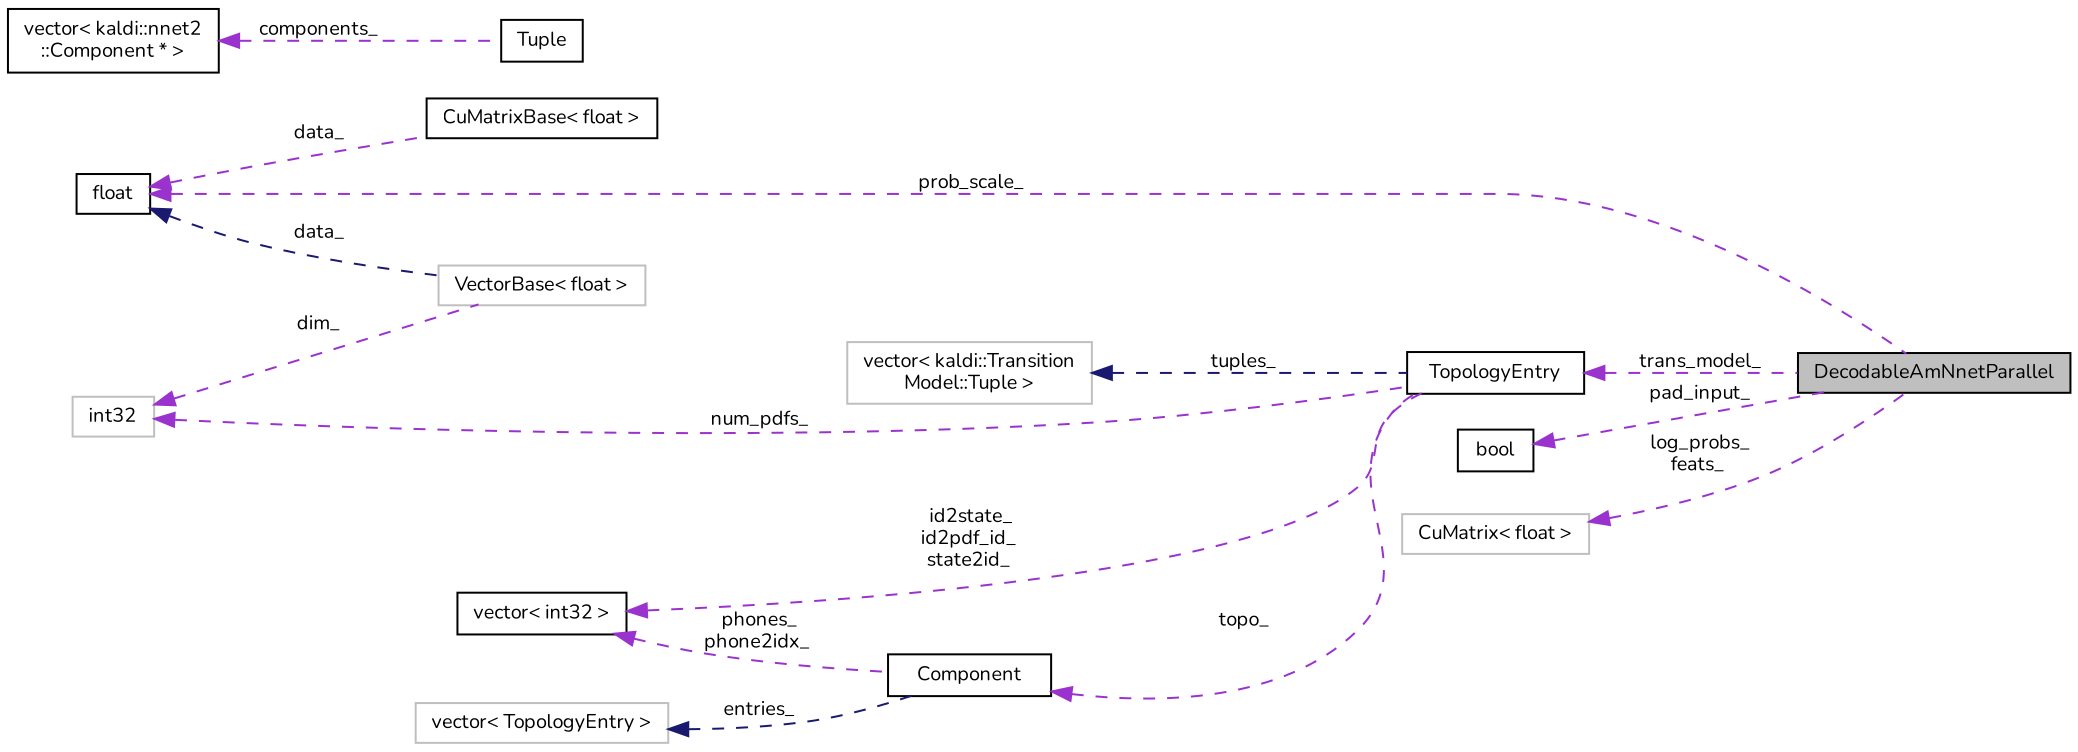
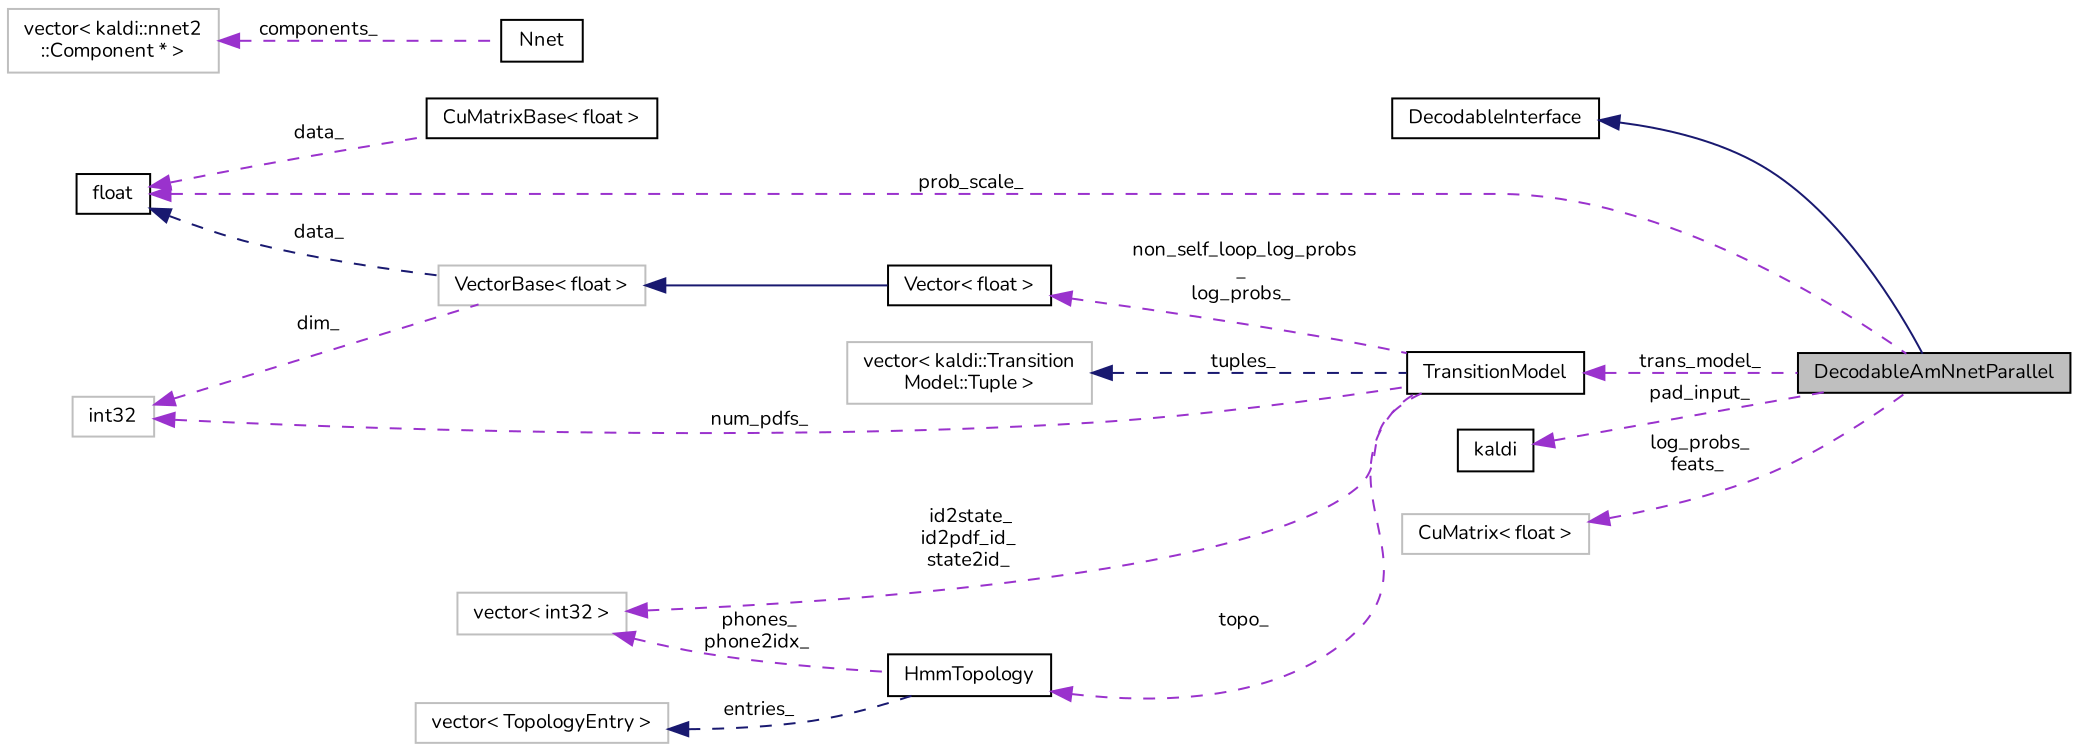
  digraph {
    fontname=Nunito
    rankdir=LR
    node [color=black fillcolor=white fontname=Nunito fontsize=10 shape=record style=filled]
    edge [color=darkorchid3 dir=back fontname=Nunito fontsize=10 labelfontname=Helvetica labelfontsize=10 style=dashed]
    n1 [fillcolor=grey75 fontcolor=black height=0.2 label=DecodableAmNnetParallel width=0.4]
-   n4 [height=0.2 label=TopologyEntry width=0.4]
+   n2 [height=0.2 label=DecodableInterface width=0.4]
+   n3 [height=0.2 label="Vector\< float \>" width=0.4]
+   n4 [height=0.2 label=TransitionModel width=0.4]
    n5 [color=grey75 height=0.2 label="VectorBase\< float \>" width=0.4]
    n6 [height=0.2 label=float width=0.4]
    n7 [height=0.2 label="CuMatrixBase\< float \>" width=0.4]
    n8 [color=grey75 height=0.2 label=int32 width=0.4]
-   n9 [height=0.2 label=Tuple width=0.4]
-   n10 [height=0.2 label="vector\< kaldi::nnet2\l::Component * \>" width=0.4]
-   n11 [height=0.2 label=bool width=0.4]
+   n9 [height=0.2 label=Nnet width=0.4]
+   n10 [color=grey75 height=0.2 label="vector\< kaldi::nnet2\l::Component * \>" width=0.4]
+   n11 [height=0.2 label=kaldi width=0.4]
    n12 [color=grey75 height=0.2 label="CuMatrix\< float \>" width=0.4]
-   n13 [height=0.2 label=Component width=0.4]
-   n14 [height=0.2 label="vector\< int32 \>" width=0.4]
+   n13 [height=0.2 label=HmmTopology width=0.4]
+   n14 [color=grey75 height=0.2 label="vector\< int32 \>" width=0.4]
    n15 [color=grey75 height=0.2 label="vector\< TopologyEntry \>" width=0.4]
    n16 [color=grey75 height=0.2 label="vector\< kaldi::Transition\lModel::Tuple \>" width=0.4]
+   n2 -> n1 [color=midnightblue style=solid]
+   n3 -> n4 [label=" non_self_loop_log_probs\l_\nlog_probs_"]
    n4 -> n1 [label=" trans_model_"]
+   n5 -> n3 [color=midnightblue style=solid]
    n6 -> n1 [label=" prob_scale_"]
    n6 -> n5 [color=midnightblue label=" data_"]
    n6 -> n7 [label=" data_"]
    n8 -> n4 [label=" num_pdfs_"]
    n8 -> n5 [label=" dim_"]
    n10 -> n9 [label=" components_"]
    n11 -> n1 [label=" pad_input_"]
    n12 -> n1 [label=" log_probs_\nfeats_"]
    n13 -> n4 [label=" topo_"]
    n14 -> n4 [label=" id2state_\nid2pdf_id_\nstate2id_"]
    n14 -> n13 [label=" phones_\nphone2idx_"]
    n15 -> n13 [color=midnightblue label=" entries_"]
    n16 -> n4 [color=midnightblue label=" tuples_"]
  }
